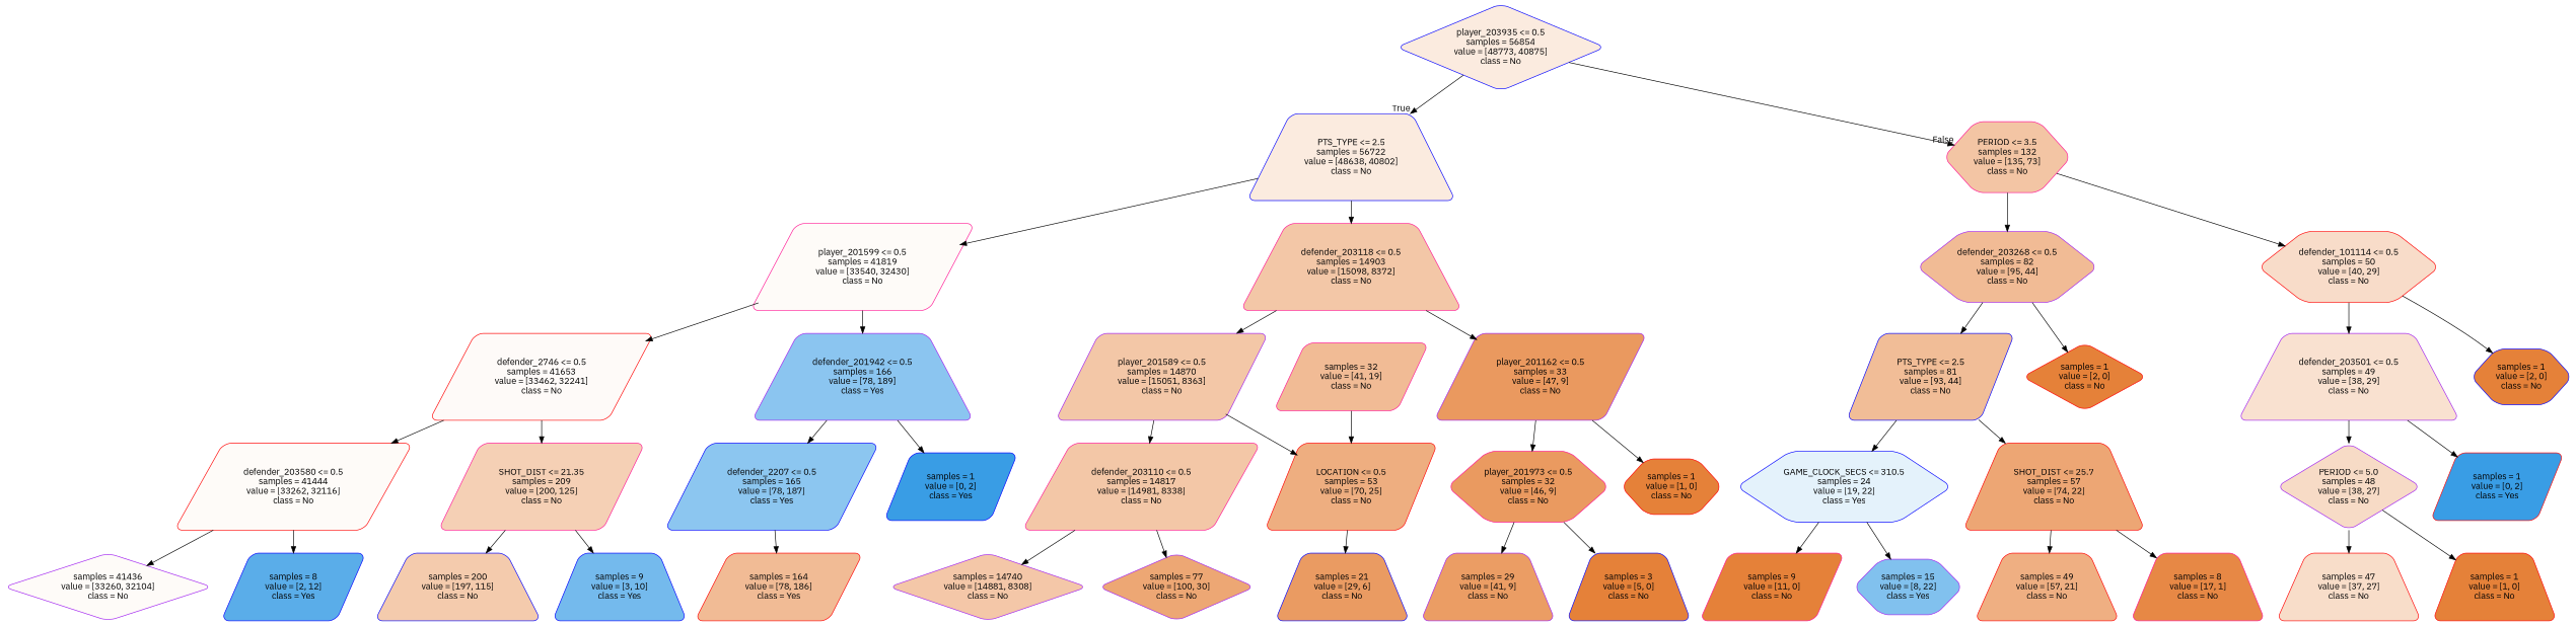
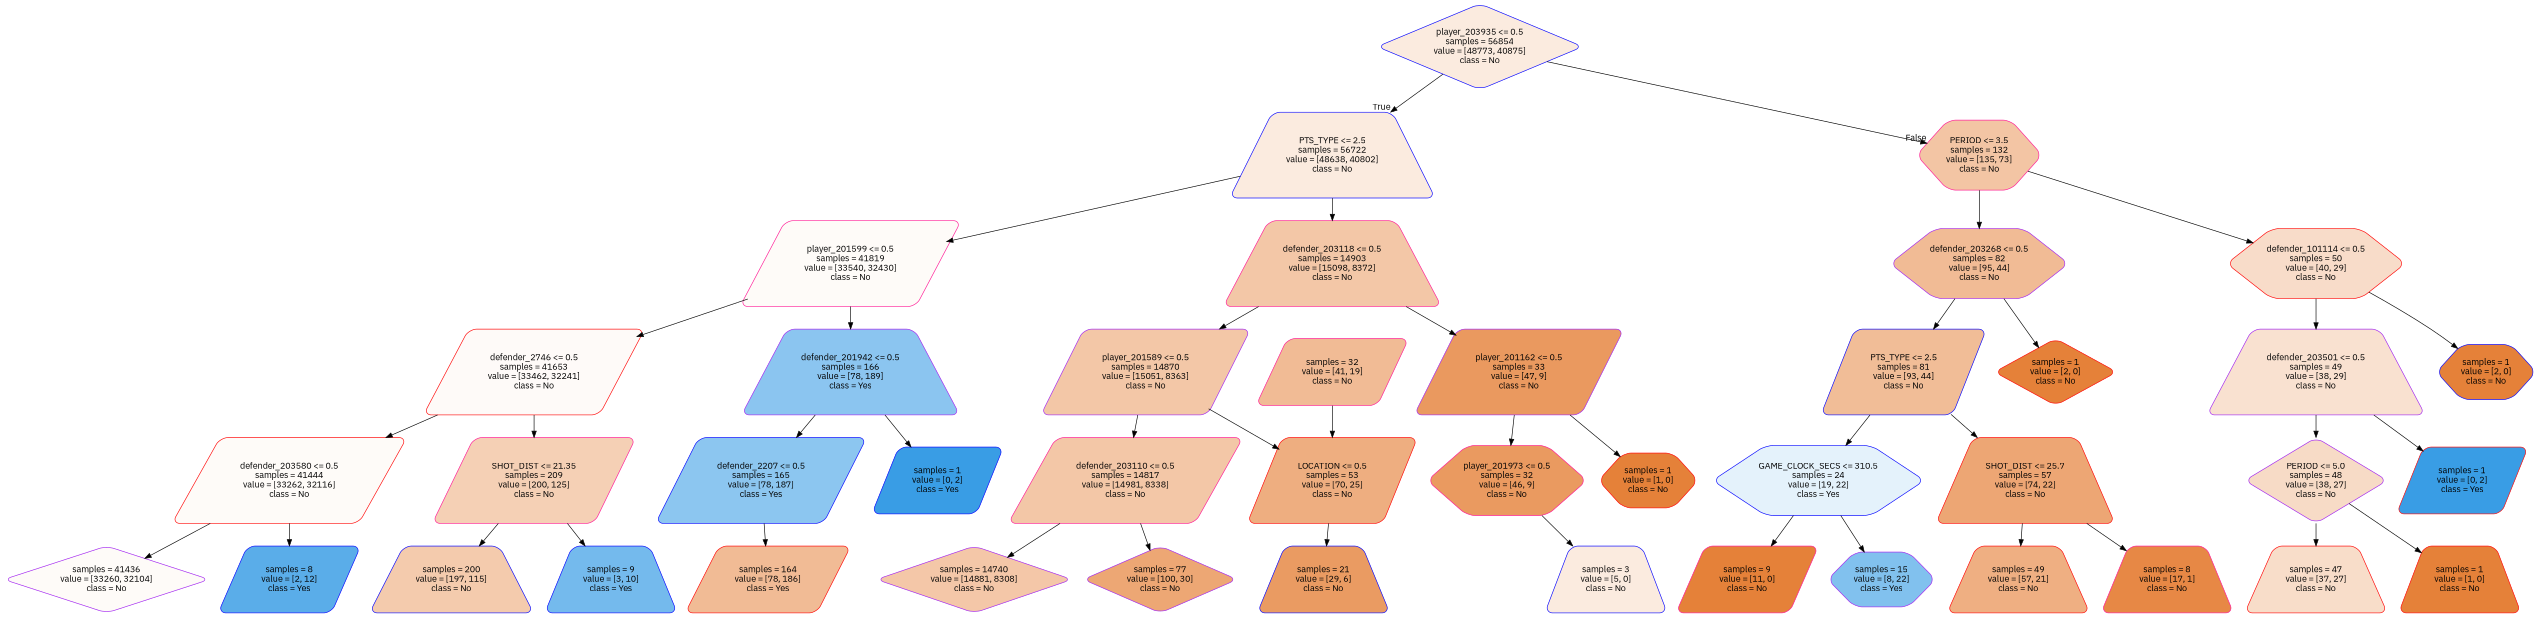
  digraph {
    fontname="IBM Plex Sans"
    node [color=blue fillcolor="#e58139" fontname="IBM Plex Sans" shape=parallelogram style="filled, rounded"]
    edge [fontname="IBM Plex Sans"]
    n1 [fillcolor="#fbebdf" label="player_203935 <= 0.5\nsamples = 56854\nvalue = [48773, 40875]\nclass = No" shape=diamond]
    n2 [fillcolor="#fbebdf" label="PTS_TYPE <= 2.5\nsamples = 56722\nvalue = [48638, 40802]\nclass = No" shape=trapezium]
    n3 [color=deeppink fillcolor="#f3c5a4" label="PERIOD <= 3.5\nsamples = 132\nvalue = [135, 73]\nclass = No" shape=hexagon]
    n4 [color=deeppink fillcolor="#fefbf8" label="player_201599 <= 0.5\nsamples = 41819\nvalue = [33540, 32430]\nclass = No"]
    n5 [color=deeppink fillcolor="#f3c7a7" label="defender_203118 <= 0.5\nsamples = 14903\nvalue = [15098, 8372]\nclass = No" shape=trapezium]
    n6 [color=purple fillcolor="#f1bb95" label="defender_203268 <= 0.5\nsamples = 82\nvalue = [95, 44]\nclass = No" shape=hexagon]
    n7 [color=red fillcolor="#f8dcc9" label="defender_101114 <= 0.5\nsamples = 50\nvalue = [40, 29]\nclass = No" shape=hexagon]
    n8 [color=red fillcolor="#fefaf8" label="defender_2746 <= 0.5\nsamples = 41653\nvalue = [33462, 32241]\nclass = No"]
    n9 [color=purple fillcolor="#8bc5f0" label="defender_201942 <= 0.5\nsamples = 166\nvalue = [78, 189]\nclass = Yes" shape=trapezium]
    n10 [color=purple fillcolor="#f3c7a7" label="player_201589 <= 0.5\nsamples = 14870\nvalue = [15051, 8363]\nclass = No"]
    n11 [color=purple fillcolor="#ea995f" label="player_201162 <= 0.5\nsamples = 33\nvalue = [47, 9]\nclass = No"]
    n12 [color=red fillcolor="#fefbf8" label="defender_203580 <= 0.5\nsamples = 41444\nvalue = [33262, 32116]\nclass = No"]
    n13 [color=deeppink fillcolor="#f5d0b5" label="SHOT_DIST <= 21.35\nsamples = 209\nvalue = [200, 125]\nclass = No"]
    n14 [fillcolor="#8cc6f0" label="defender_2207 <= 0.5\nsamples = 165\nvalue = [78, 187]\nclass = Yes"]
    n15 [fillcolor="#399de5" label="samples = 1\nvalue = [0, 2]\nclass = Yes"]
    n16 [color=purple fillcolor="#fefbf8" label="samples = 41436\nvalue = [33260, 32104]\nclass = No" shape=diamond]
    n17 [fillcolor="#5aade9" label="samples = 8\nvalue = [2, 12]\nclass = Yes"]
    n18 [fillcolor="#f4cbad" label="samples = 200\nvalue = [197, 115]\nclass = No" shape=trapezium]
    n19 [fillcolor="#74baed" label="samples = 9\nvalue = [3, 10]\nclass = Yes" shape=trapezium]
    n20 [color=red fillcolor="#f1bb95" label="samples = 164\nvalue = [78, 186]\nclass = Yes"]
    n21 [color=deeppink fillcolor="#f3c7a7" label="defender_203110 <= 0.5\nsamples = 14817\nvalue = [14981, 8338]\nclass = No"]
    n22 [color=red fillcolor="#eeae80" label="LOCATION <= 0.5\nsamples = 53\nvalue = [70, 25]\nclass = No"]
    n23 [color=deeppink fillcolor="#ea9a60" label="player_201973 <= 0.5\nsamples = 32\nvalue = [46, 9]\nclass = No" shape=hexagon]
    n24 [color=red label="samples = 1\nvalue = [1, 0]\nclass = No" shape=hexagon]
    n25 [color=purple fillcolor="#f4c7a8" label="samples = 14740\nvalue = [14881, 8308]\nclass = No" shape=diamond]
    n26 [color=purple fillcolor="#eda774" label="samples = 77\nvalue = [100, 30]\nclass = No" shape=diamond]
    n27 [fillcolor="#ea9b62" label="samples = 21\nvalue = [29, 6]\nclass = No" shape=trapezium]
    n28 [color=deeppink fillcolor="#f1bb95" label="samples = 32\nvalue = [41, 19]\nclass = No"]
-   n29 [color=purple fillcolor="#eb9d64" label="samples = 29\nvalue = [41, 9]\nclass = No" shape=trapezium]
-   n30 [label="samples = 3\nvalue = [5, 0]\nclass = No" shape=trapezium]
+   n30 [fillcolor="#fbebdf" label="samples = 3\nvalue = [5, 0]\nclass = No" shape=trapezium]
    n31 [fillcolor="#f1bd97" label="PTS_TYPE <= 2.5\nsamples = 81\nvalue = [93, 44]\nclass = No"]
    n32 [color=red label="samples = 1\nvalue = [2, 0]\nclass = No" shape=diamond]
    n33 [color=purple fillcolor="#f9e1d0" label="defender_203501 <= 0.5\nsamples = 49\nvalue = [38, 29]\nclass = No" shape=trapezium]
    n34 [label="samples = 1\nvalue = [2, 0]\nclass = No" shape=hexagon]
    n35 [fillcolor="#e4f2fb" label="GAME_CLOCK_SECS <= 310.5\nsamples = 24\nvalue = [19, 22]\nclass = Yes" shape=hexagon]
    n36 [color=red fillcolor="#eda674" label="SHOT_DIST <= 25.7\nsamples = 57\nvalue = [74, 22]\nclass = No" shape=trapezium]
    n37 [color=deeppink label="samples = 9\nvalue = [11, 0]\nclass = No"]
    n38 [color=purple fillcolor="#81c1ee" label="samples = 15\nvalue = [8, 22]\nclass = Yes" shape=hexagon]
    n39 [color=red fillcolor="#efaf82" label="samples = 49\nvalue = [57, 21]\nclass = No" shape=trapezium]
    n40 [color=deeppink fillcolor="#e78845" label="samples = 8\nvalue = [17, 1]\nclass = No" shape=trapezium]
    n41 [color=purple fillcolor="#f7dbc6" label="PERIOD <= 5.0\nsamples = 48\nvalue = [38, 27]\nclass = No" shape=diamond]
    n42 [color=red fillcolor="#399de5" label="samples = 1\nvalue = [0, 2]\nclass = Yes"]
    n43 [color=red fillcolor="#f8ddc9" label="samples = 47\nvalue = [37, 27]\nclass = No" shape=trapezium]
    n44 [color=red label="samples = 1\nvalue = [1, 0]\nclass = No" shape=trapezium]
    n1 -> n2 [headlabel=True labelangle=45 labeldistance=2.5]
    n1 -> n3 [headlabel=False labelangle=-45 labeldistance=2.5]
    n2 -> n4
    n2 -> n5
    n3 -> n6
    n3 -> n7
    n4 -> n8
    n4 -> n9
    n5 -> n10
    n5 -> n11
    n6 -> n31
    n6 -> n32
    n7 -> n33
    n7 -> n34
    n8 -> n12
    n8 -> n13
    n9 -> n14
    n9 -> n15
    n10 -> n21
    n10 -> n22
    n11 -> n23
    n11 -> n24
    n12 -> n16
    n12 -> n17
    n13 -> n18
    n13 -> n19
    n14 -> n20
    n21 -> n25
    n21 -> n26
    n22 -> n27
-   n23 -> n29
    n23 -> n30
    n28 -> n22
    n31 -> n35
    n31 -> n36
    n33 -> n41
    n33 -> n42
    n35 -> n37
    n35 -> n38
    n36 -> n39
    n36 -> n40
    n41 -> n43
    n41 -> n44
  }
